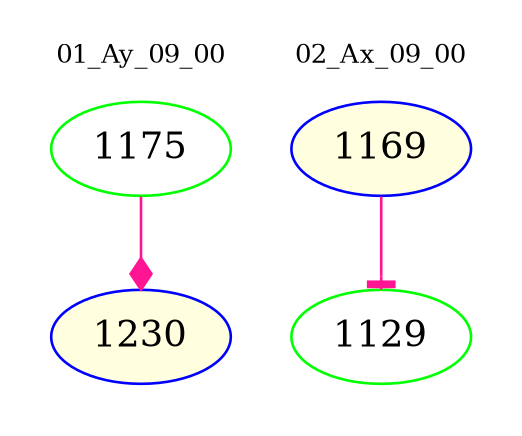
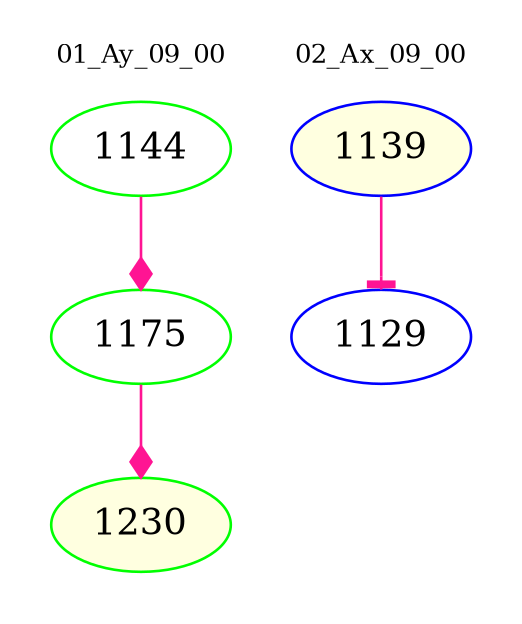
  digraph {
    node [color=blue fillcolor=white style=filled]
    edge [arrowhead=diamond color=deeppink]
+   n1 [color=green label=1144]
    n2 [color=green label=1175]
-   n3 [fillcolor=lightyellow label=1230]
-   n4 [fillcolor=lightyellow label=1169]
-   n5 [color=green label=1129]
+   n3 [color=green fillcolor=lightyellow label=1230]
+   n4 [fillcolor=lightyellow label=1139]
+   n5 [label=1129]
    subgraph cluster_1 {
      color=white
      fontsize=10
      label="01_Ay_09_00"
+     n1
      n2
      n3
    }
    subgraph cluster_2 {
      color=white
      fontsize=10
      label="02_Ax_09_00"
      n4
      n5
    }
+   n1 -> n2
    n2 -> n3
    n4 -> n5 [arrowhead=tee]
  }
